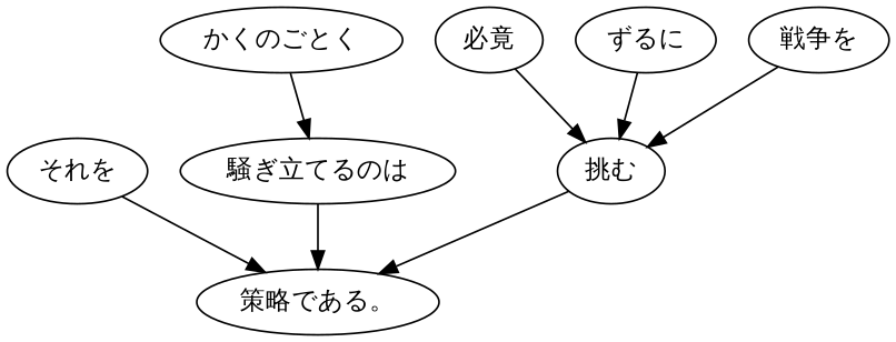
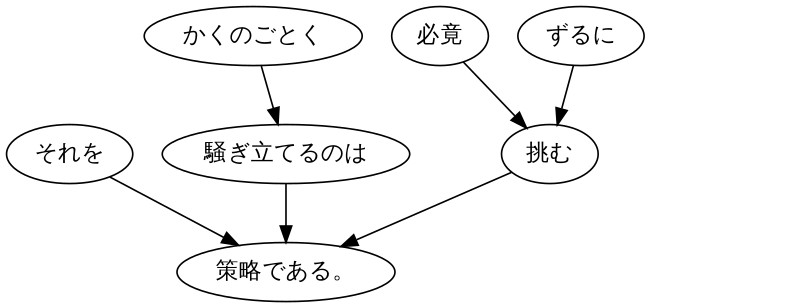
  digraph {
    fontname="Roboto Mono"
    node [fontname="Roboto Mono"]
    edge [fontname="Roboto Mono"]
    n1 [label="それを"]
    n2 [label="策略である。"]
    n3 [label="かくのごとく"]
    n4 [label="騒ぎ立てるのは"]
    n5 [label="必竟"]
    n6 [label="挑む"]
    n7 [label="ずるに"]
-   n8 [label="戦争を"]
    n1 -> n2
    n3 -> n4
    n4 -> n2
    n5 -> n6
    n6 -> n2
    n7 -> n6
-   n8 -> n6
  }
